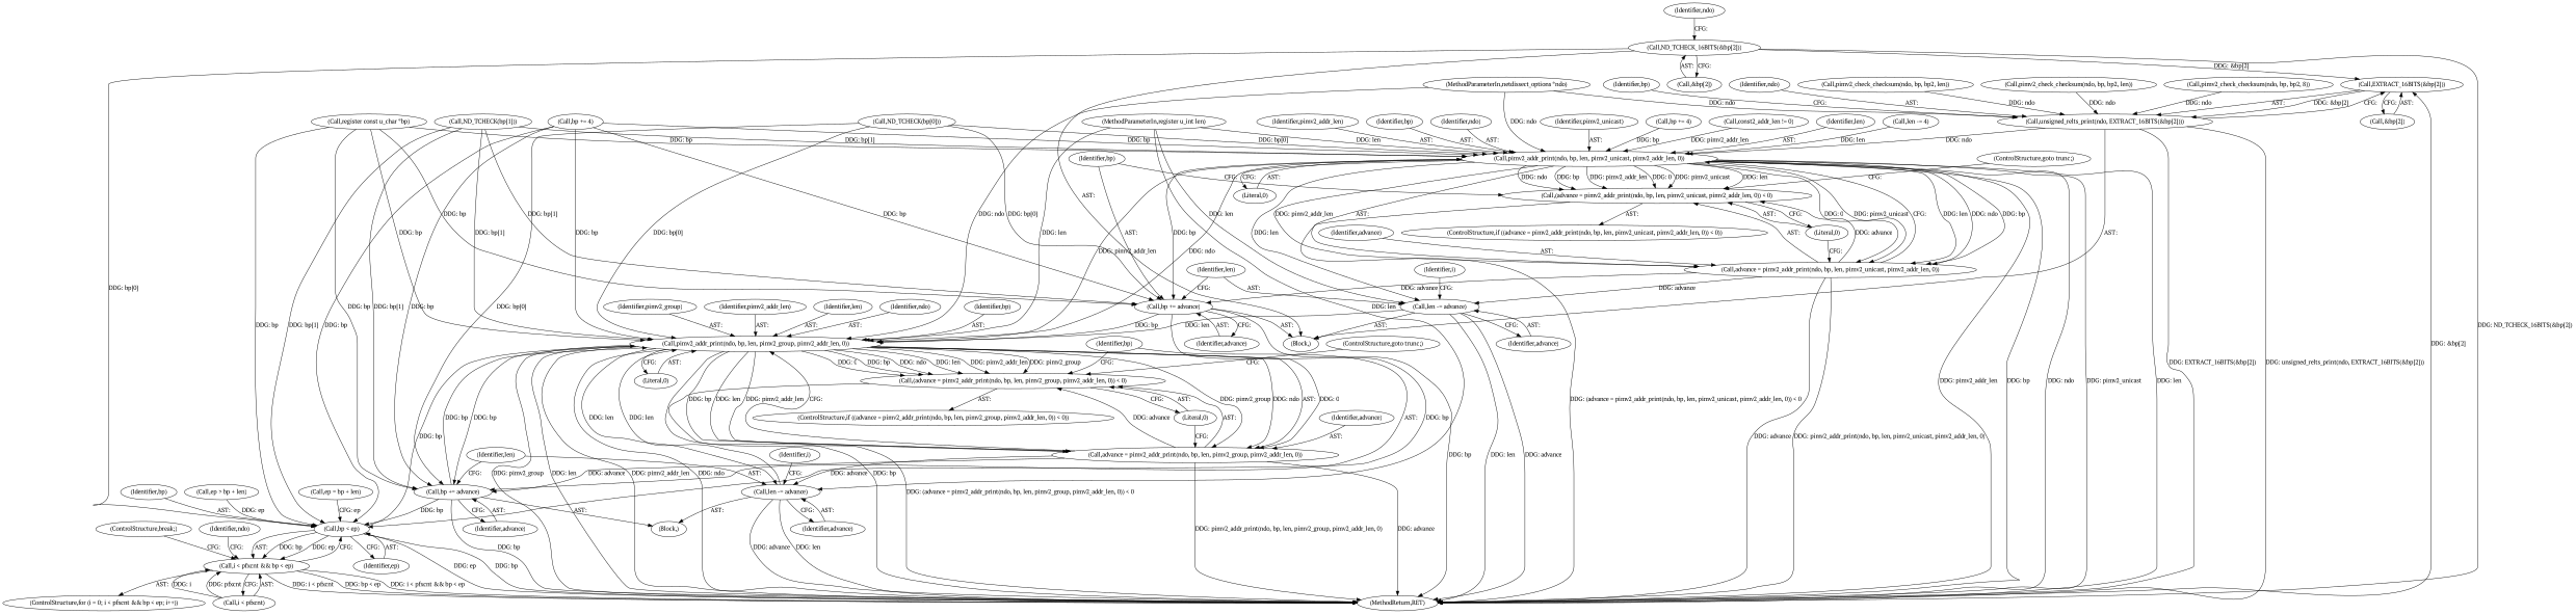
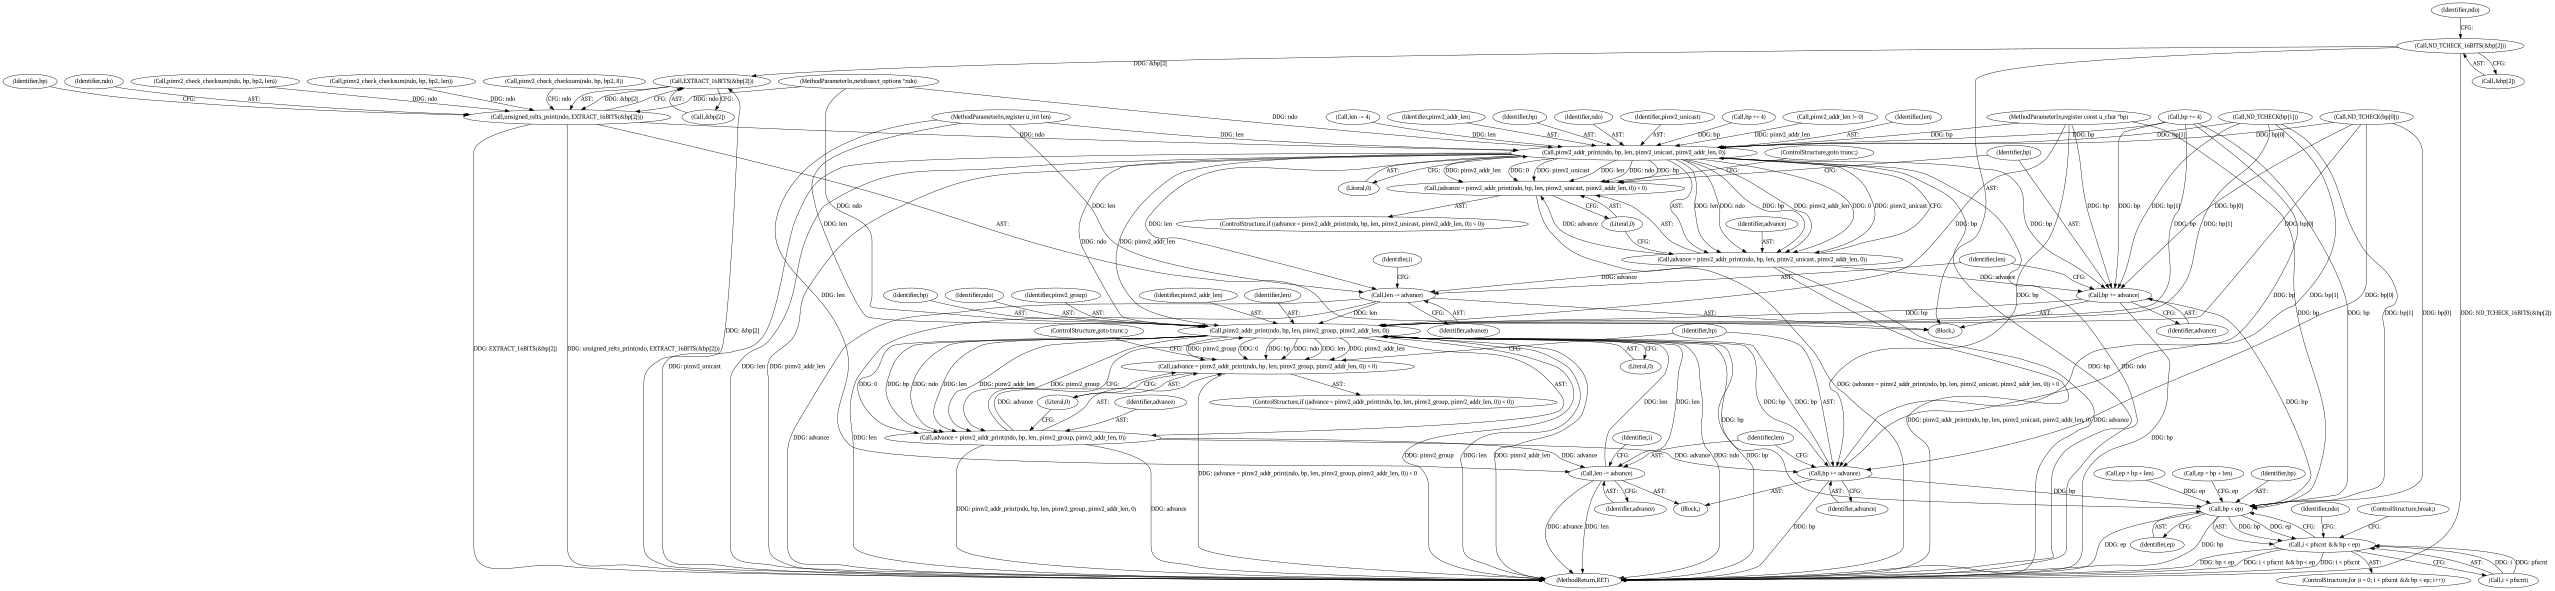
  digraph {
    fontname="PT Serif"
    node [fontname="PT Serif"]
    edge [fontname="PT Serif"]
    n1 [label="(Call,EXTRACT_16BITS(&bp[2]))"]
    n2 [label="(Call,unsigned_relts_print(ndo, EXTRACT_16BITS(&bp[2])))"]
    n3 [label="(Call,&bp[2])"]
    n4 [label="(MethodReturn,RET)"]
    n5 [label="(Block,)"]
    n6 [label="(Call,pimv2_addr_print(ndo, bp, len, pimv2_unicast, pimv2_addr_len, 0))"]
    n7 [label="(Call,ND_TCHECK_16BITS(&bp[2]))"]
    n8 [label="(Call,&bp[2])"]
    n9 [label="(Call,(advance = pimv2_addr_print(ndo, bp, len, pimv2_unicast, pimv2_addr_len, 0)) < 0)"]
    n10 [label="(Call,advance = pimv2_addr_print(ndo, bp, len, pimv2_unicast, pimv2_addr_len, 0))"]
    n11 [label="(Call,bp += advance)"]
    n12 [label="(Call,pimv2_addr_print(ndo, bp, len, pimv2_group, pimv2_addr_len, 0))"]
    n13 [label="(Call,len -= advance)"]
    n14 [label="(Literal,0)"]
    n15 [label="(Literal,0)"]
    n16 [label="(ControlStructure,if ((advance = pimv2_addr_print(ndo, bp, len, pimv2_unicast, pimv2_addr_len, 0)) < 0))"]
    n17 [label="(Call,bp < ep)"]
    n18 [label="(Identifier,advance)"]
    n19 [label="(Call,(advance = pimv2_addr_print(ndo, bp, len, pimv2_group, pimv2_addr_len, 0)) < 0)"]
    n20 [label="(Call,advance = pimv2_addr_print(ndo, bp, len, pimv2_group, pimv2_addr_len, 0))"]
    n21 [label="(Call,bp += advance)"]
    n22 [label="(Call,len -= advance)"]
    n23 [label="(Literal,0)"]
    n24 [label="(Identifier,advance)"]
    n25 [label="(Call,i < pfxcnt && bp < ep)"]
    n26 [label="(Identifier,ep)"]
    n27 [label="(Call,i < pfxcnt)"]
    n28 [label="(ControlStructure,for (i = 0; i < pfxcnt && bp < ep; i++))"]
    n29 [label="(ControlStructure,if ((advance = pimv2_addr_print(ndo, bp, len, pimv2_group, pimv2_addr_len, 0)) < 0))"]
    n30 [label="(Literal,0)"]
    n31 [label="(Identifier,advance)"]
    n32 [label="(Block,)"]
    n33 [label="(Identifier,advance)"]
    n34 [label="(Call,len -= 4)"]
    n35 [label="(Call,pimv2_check_checksum(ndo, bp, bp2, 8))"]
    n36 [label="(Identifier,ndo)"]
    n37 [label="(Identifier,pimv2_addr_len)"]
    n38 [label="(Identifier,bp)"]
    n39 [label="(Identifier,pimv2_addr_len)"]
    n40 [label="(Identifier,ndo)"]
    n41 [label="(Identifier,i)"]
    n42 [label="(ControlStructure,goto trunc;)"]
    n43 [label="(Identifier,len)"]
    n44 [label="(Identifier,len)"]
    n45 [label="(Identifier,bp)"]
    n46 [label="(Identifier,bp)"]
    n47 [label="(Identifier,ndo)"]
    n48 [label="(Identifier,ndo)"]
    n49 [label="(Identifier,ndo)"]
    n50 [label="(Call,bp += 4)"]
    n51 [label="(ControlStructure,goto trunc;)"]
    n52 [label="(Identifier,bp)"]
    n53 [label="(Identifier,pimv2_unicast)"]
    n54 [label="(Call,ND_TCHECK(bp[1]))"]
    n55 [label="(Identifier,bp)"]
    n56 [label="(MethodParameterIn,register u_int len)"]
    n57 [label="(Identifier,len)"]
    n58 [label="(Identifier,pimv2_group)"]
    n59 [label="(Call,ep > bp + len)"]
    n60 [label="(Identifier,advance)"]
    n61 [label="(Call,bp += 4)"]
    n62 [label="(Call,pimv2_check_checksum(ndo, bp, bp2, len))"]
    n63 [label="(Call,ep = bp + len)"]
    n64 [label="(Call,ND_TCHECK(bp[0]))"]
-   n65 [label="(Call,const2_addr_len != 0)"]
+   n65 [label="(Call,pimv2_addr_len != 0)"]
    n66 [label="(ControlStructure,break;)"]
    n67 [label="(Call,pimv2_check_checksum(ndo, bp, bp2, len))"]
    n68 [label="(Identifier,advance)"]
    n69 [label="(Identifier,i)"]
-   n70 [label="(Call,register const u_char *bp)"]
+   n70 [label="(MethodParameterIn,register const u_char *bp)"]
    n71 [label="(Identifier,bp)"]
    n72 [label="(Identifier,len)"]
    n73 [label="(MethodParameterIn,netdissect_options *ndo)"]
    n1 -> n2 [label="AST: "]
    n1 -> n2 [label="DDG: &bp[2]"]
    n1 -> n3 [label="CFG: "]
    n2 -> n1 [label="CFG: "]
    n2 -> n4 [label="DDG: EXTRACT_16BITS(&bp[2])"]
    n2 -> n4 [label="DDG: unsigned_relts_print(ndo, EXTRACT_16BITS(&bp[2]))"]
    n2 -> n5 [label="AST: "]
    n2 -> n6 [label="DDG: ndo"]
    n3 -> n1 [label="AST: "]
    n4 -> n1 [label="DDG: &bp[2]"]
    n6 -> n4 [label="DDG: pimv2_addr_len"]
    n6 -> n4 [label="DDG: bp"]
    n6 -> n4 [label="DDG: ndo"]
    n6 -> n4 [label="DDG: pimv2_unicast"]
    n6 -> n4 [label="DDG: len"]
    n6 -> n9 [label="DDG: len"]
    n6 -> n9 [label="DDG: ndo"]
    n6 -> n9 [label="DDG: bp"]
    n6 -> n9 [label="DDG: pimv2_addr_len"]
    n6 -> n9 [label="DDG: 0"]
    n6 -> n9 [label="DDG: pimv2_unicast"]
    n6 -> n10 [label="AST: "]
    n6 -> n10 [label="DDG: len"]
    n6 -> n10 [label="DDG: ndo"]
    n6 -> n10 [label="DDG: bp"]
    n6 -> n10 [label="DDG: pimv2_addr_len"]
    n6 -> n10 [label="DDG: 0"]
    n6 -> n10 [label="DDG: pimv2_unicast"]
    n6 -> n11 [label="DDG: bp"]
    n6 -> n12 [label="DDG: ndo"]
    n6 -> n12 [label="DDG: pimv2_addr_len"]
    n6 -> n13 [label="DDG: len"]
    n6 -> n14 [label="CFG: "]
    n7 -> n1 [label="DDG: &bp[2]"]
    n7 -> n4 [label="DDG: ND_TCHECK_16BITS(&bp[2])"]
    n7 -> n5 [label="AST: "]
    n7 -> n8 [label="CFG: "]
    n8 -> n7 [label="AST: "]
    n9 -> n4 [label="DDG: (advance = pimv2_addr_print(ndo, bp, len, pimv2_unicast, pimv2_addr_len, 0)) < 0"]
    n9 -> n15 [label="CFG: "]
    n9 -> n16 [label="AST: "]
    n10 -> n4 [label="DDG: pimv2_addr_print(ndo, bp, len, pimv2_unicast, pimv2_addr_len, 0)"]
    n10 -> n4 [label="DDG: advance"]
    n10 -> n6 [label="CFG: "]
    n10 -> n9 [label="AST: "]
    n10 -> n9 [label="DDG: advance"]
    n10 -> n11 [label="DDG: advance"]
    n10 -> n13 [label="DDG: advance"]
    n11 -> n4 [label="DDG: bp"]
    n11 -> n5 [label="AST: "]
    n11 -> n12 [label="DDG: bp"]
    n11 -> n17 [label="DDG: bp"]
    n11 -> n18 [label="CFG: "]
    n12 -> n4 [label="DDG: pimv2_group"]
    n12 -> n4 [label="DDG: len"]
    n12 -> n4 [label="DDG: pimv2_addr_len"]
    n12 -> n4 [label="DDG: ndo"]
    n12 -> n4 [label="DDG: bp"]
    n12 -> n19 [label="DDG: 0"]
    n12 -> n19 [label="DDG: bp"]
    n12 -> n19 [label="DDG: ndo"]
    n12 -> n19 [label="DDG: len"]
    n12 -> n19 [label="DDG: pimv2_addr_len"]
    n12 -> n19 [label="DDG: pimv2_group"]
    n12 -> n20 [label="AST: "]
    n12 -> n20 [label="DDG: 0"]
    n12 -> n20 [label="DDG: bp"]
    n12 -> n20 [label="DDG: ndo"]
    n12 -> n20 [label="DDG: len"]
    n12 -> n20 [label="DDG: pimv2_addr_len"]
    n12 -> n20 [label="DDG: pimv2_group"]
    n12 -> n21 [label="DDG: bp"]
    n12 -> n22 [label="DDG: len"]
    n12 -> n23 [label="CFG: "]
    n13 -> n4 [label="DDG: advance"]
    n13 -> n4 [label="DDG: len"]
    n13 -> n5 [label="AST: "]
    n13 -> n12 [label="DDG: len"]
    n13 -> n24 [label="CFG: "]
    n14 -> n6 [label="AST: "]
    n15 -> n9 [label="AST: "]
    n15 -> n10 [label="CFG: "]
    n17 -> n4 [label="DDG: ep"]
    n17 -> n4 [label="DDG: bp"]
    n17 -> n12 [label="DDG: bp"]
    n17 -> n25 [label="AST: "]
    n17 -> n25 [label="DDG: bp"]
    n17 -> n25 [label="DDG: ep"]
    n17 -> n26 [label="CFG: "]
    n18 -> n11 [label="AST: "]
    n19 -> n4 [label="DDG: (advance = pimv2_addr_print(ndo, bp, len, pimv2_group, pimv2_addr_len, 0)) < 0"]
    n19 -> n29 [label="AST: "]
    n19 -> n30 [label="CFG: "]
    n20 -> n4 [label="DDG: pimv2_addr_print(ndo, bp, len, pimv2_group, pimv2_addr_len, 0)"]
    n20 -> n4 [label="DDG: advance"]
    n20 -> n12 [label="CFG: "]
    n20 -> n19 [label="AST: "]
    n20 -> n19 [label="DDG: advance"]
    n20 -> n21 [label="DDG: advance"]
    n20 -> n22 [label="DDG: advance"]
    n21 -> n4 [label="DDG: bp"]
    n21 -> n12 [label="DDG: bp"]
    n21 -> n17 [label="DDG: bp"]
    n21 -> n31 [label="CFG: "]
    n21 -> n32 [label="AST: "]
    n22 -> n4 [label="DDG: len"]
    n22 -> n4 [label="DDG: advance"]
    n22 -> n12 [label="DDG: len"]
    n22 -> n32 [label="AST: "]
    n22 -> n33 [label="CFG: "]
    n23 -> n12 [label="AST: "]
    n24 -> n13 [label="AST: "]
    n25 -> n4 [label="DDG: bp < ep"]
    n25 -> n4 [label="DDG: i < pfxcnt && bp < ep"]
    n25 -> n4 [label="DDG: i < pfxcnt"]
    n25 -> n17 [label="CFG: "]
    n25 -> n27 [label="CFG: "]
    n25 -> n28 [label="AST: "]
    n26 -> n17 [label="AST: "]
    n27 -> n25 [label="AST: "]
    n27 -> n25 [label="DDG: i"]
    n27 -> n25 [label="DDG: pfxcnt"]
    n30 -> n19 [label="AST: "]
    n30 -> n20 [label="CFG: "]
    n31 -> n21 [label="AST: "]
    n33 -> n22 [label="AST: "]
    n34 -> n6 [label="DDG: len"]
-   n35 -> n2 [label="DDG: ndo"]
+   n35 -> n2 [label="CFG: ndo"]
    n36 -> n7 [label="CFG: "]
    n37 -> n12 [label="AST: "]
    n38 -> n2 [label="CFG: "]
    n39 -> n6 [label="AST: "]
    n40 -> n2 [label="AST: "]
    n41 -> n22 [label="CFG: "]
    n42 -> n19 [label="CFG: "]
    n43 -> n12 [label="AST: "]
    n44 -> n21 [label="CFG: "]
    n44 -> n22 [label="AST: "]
    n45 -> n19 [label="CFG: "]
    n45 -> n21 [label="AST: "]
    n46 -> n6 [label="AST: "]
    n47 -> n6 [label="AST: "]
    n48 -> n25 [label="CFG: "]
    n49 -> n12 [label="AST: "]
    n50 -> n6 [label="DDG: bp"]
    n50 -> n11 [label="DDG: bp"]
    n50 -> n12 [label="DDG: bp"]
    n50 -> n17 [label="DDG: bp"]
    n50 -> n21 [label="DDG: bp"]
    n51 -> n9 [label="CFG: "]
    n52 -> n12 [label="AST: "]
    n53 -> n6 [label="AST: "]
    n54 -> n6 [label="DDG: bp[1]"]
    n54 -> n11 [label="DDG: bp[1]"]
    n54 -> n12 [label="DDG: bp[1]"]
    n54 -> n17 [label="DDG: bp[1]"]
    n54 -> n21 [label="DDG: bp[1]"]
    n55 -> n9 [label="CFG: "]
    n55 -> n11 [label="AST: "]
    n56 -> n6 [label="DDG: len"]
    n56 -> n12 [label="DDG: len"]
    n56 -> n13 [label="DDG: len"]
    n56 -> n22 [label="DDG: len"]
    n57 -> n11 [label="CFG: "]
    n57 -> n13 [label="AST: "]
    n58 -> n12 [label="AST: "]
    n59 -> n17 [label="DDG: ep"]
    n60 -> n10 [label="AST: "]
    n61 -> n6 [label="DDG: bp"]
    n62 -> n2 [label="DDG: ndo"]
    n63 -> n17 [label="CFG: ep"]
    n64 -> n6 [label="DDG: bp[0]"]
    n64 -> n11 [label="DDG: bp[0]"]
    n64 -> n12 [label="DDG: bp[0]"]
-   n7 -> n17 [label="DDG: bp[0]"]
+   n64 -> n17 [label="DDG: bp[0]"]
    n64 -> n21 [label="DDG: bp[0]"]
    n65 -> n6 [label="DDG: pimv2_addr_len"]
    n66 -> n25 [label="CFG: "]
    n67 -> n2 [label="DDG: ndo"]
    n68 -> n20 [label="AST: "]
    n69 -> n13 [label="CFG: "]
    n70 -> n6 [label="DDG: bp"]
    n70 -> n11 [label="DDG: bp"]
    n70 -> n12 [label="DDG: bp"]
    n70 -> n17 [label="DDG: bp"]
    n70 -> n21 [label="DDG: bp"]
    n71 -> n17 [label="AST: "]
    n72 -> n6 [label="AST: "]
    n73 -> n2 [label="DDG: ndo"]
    n73 -> n6 [label="DDG: ndo"]
    n73 -> n12 [label="DDG: ndo"]
  }
